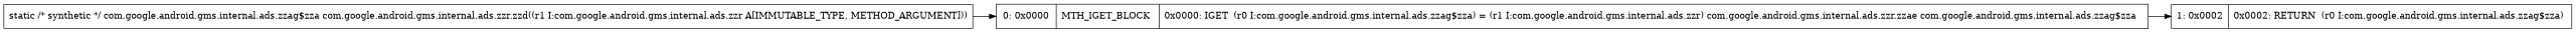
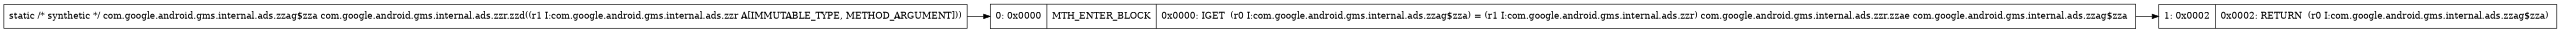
  digraph {
    rankdir=LR
    node [shape=record]
-   n1 [label="{0\:\ 0x0000|MTH_IGET_BLOCK\l|0x0000: IGET  (r0 I:com.google.android.gms.internal.ads.zzag$zza) = (r1 I:com.google.android.gms.internal.ads.zzr) com.google.android.gms.internal.ads.zzr.zzae com.google.android.gms.internal.ads.zzag$zza \l}"]
+   n1 [label="{0\:\ 0x0000|MTH_ENTER_BLOCK\l|0x0000: IGET  (r0 I:com.google.android.gms.internal.ads.zzag$zza) = (r1 I:com.google.android.gms.internal.ads.zzr) com.google.android.gms.internal.ads.zzr.zzae com.google.android.gms.internal.ads.zzag$zza \l}"]
    n2 [label="{1\:\ 0x0002|0x0002: RETURN  (r0 I:com.google.android.gms.internal.ads.zzag$zza) \l}"]
    n3 [label="{static \/* synthetic *\/ com.google.android.gms.internal.ads.zzag$zza com.google.android.gms.internal.ads.zzr.zzd((r1 I:com.google.android.gms.internal.ads.zzr A[IMMUTABLE_TYPE, METHOD_ARGUMENT])) }"]
    n1 -> n2
    n3 -> n1
  }
